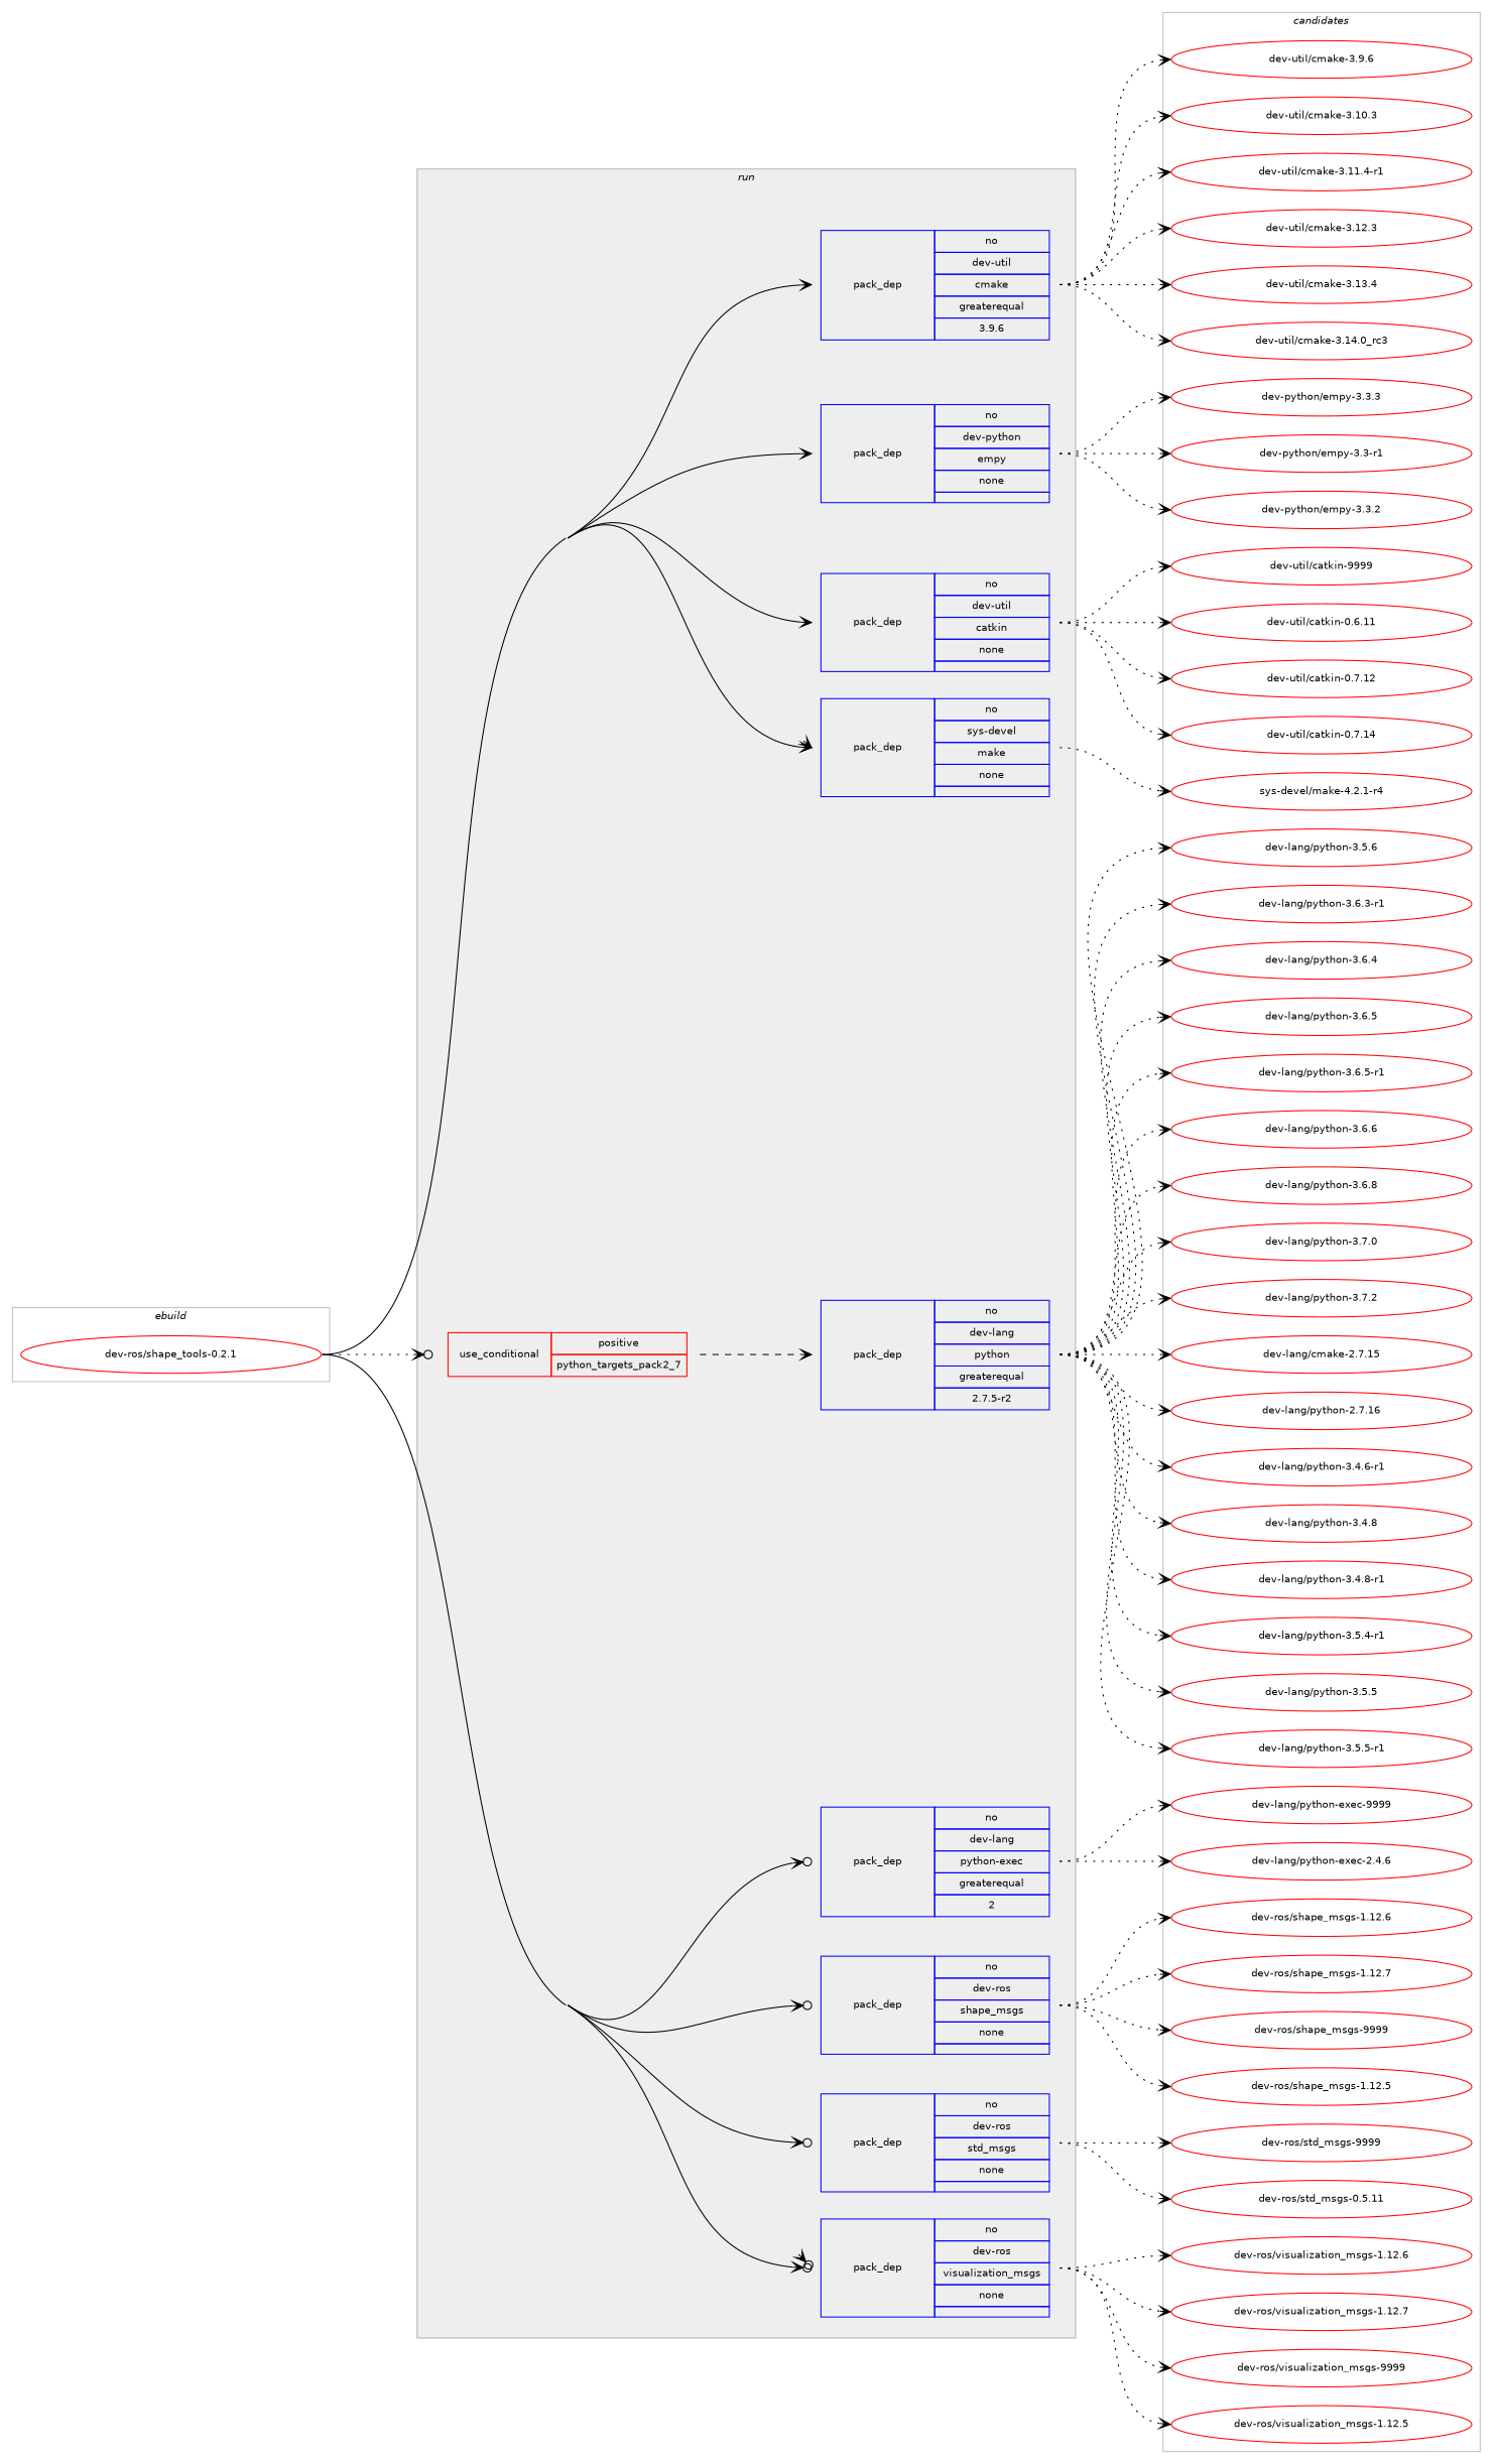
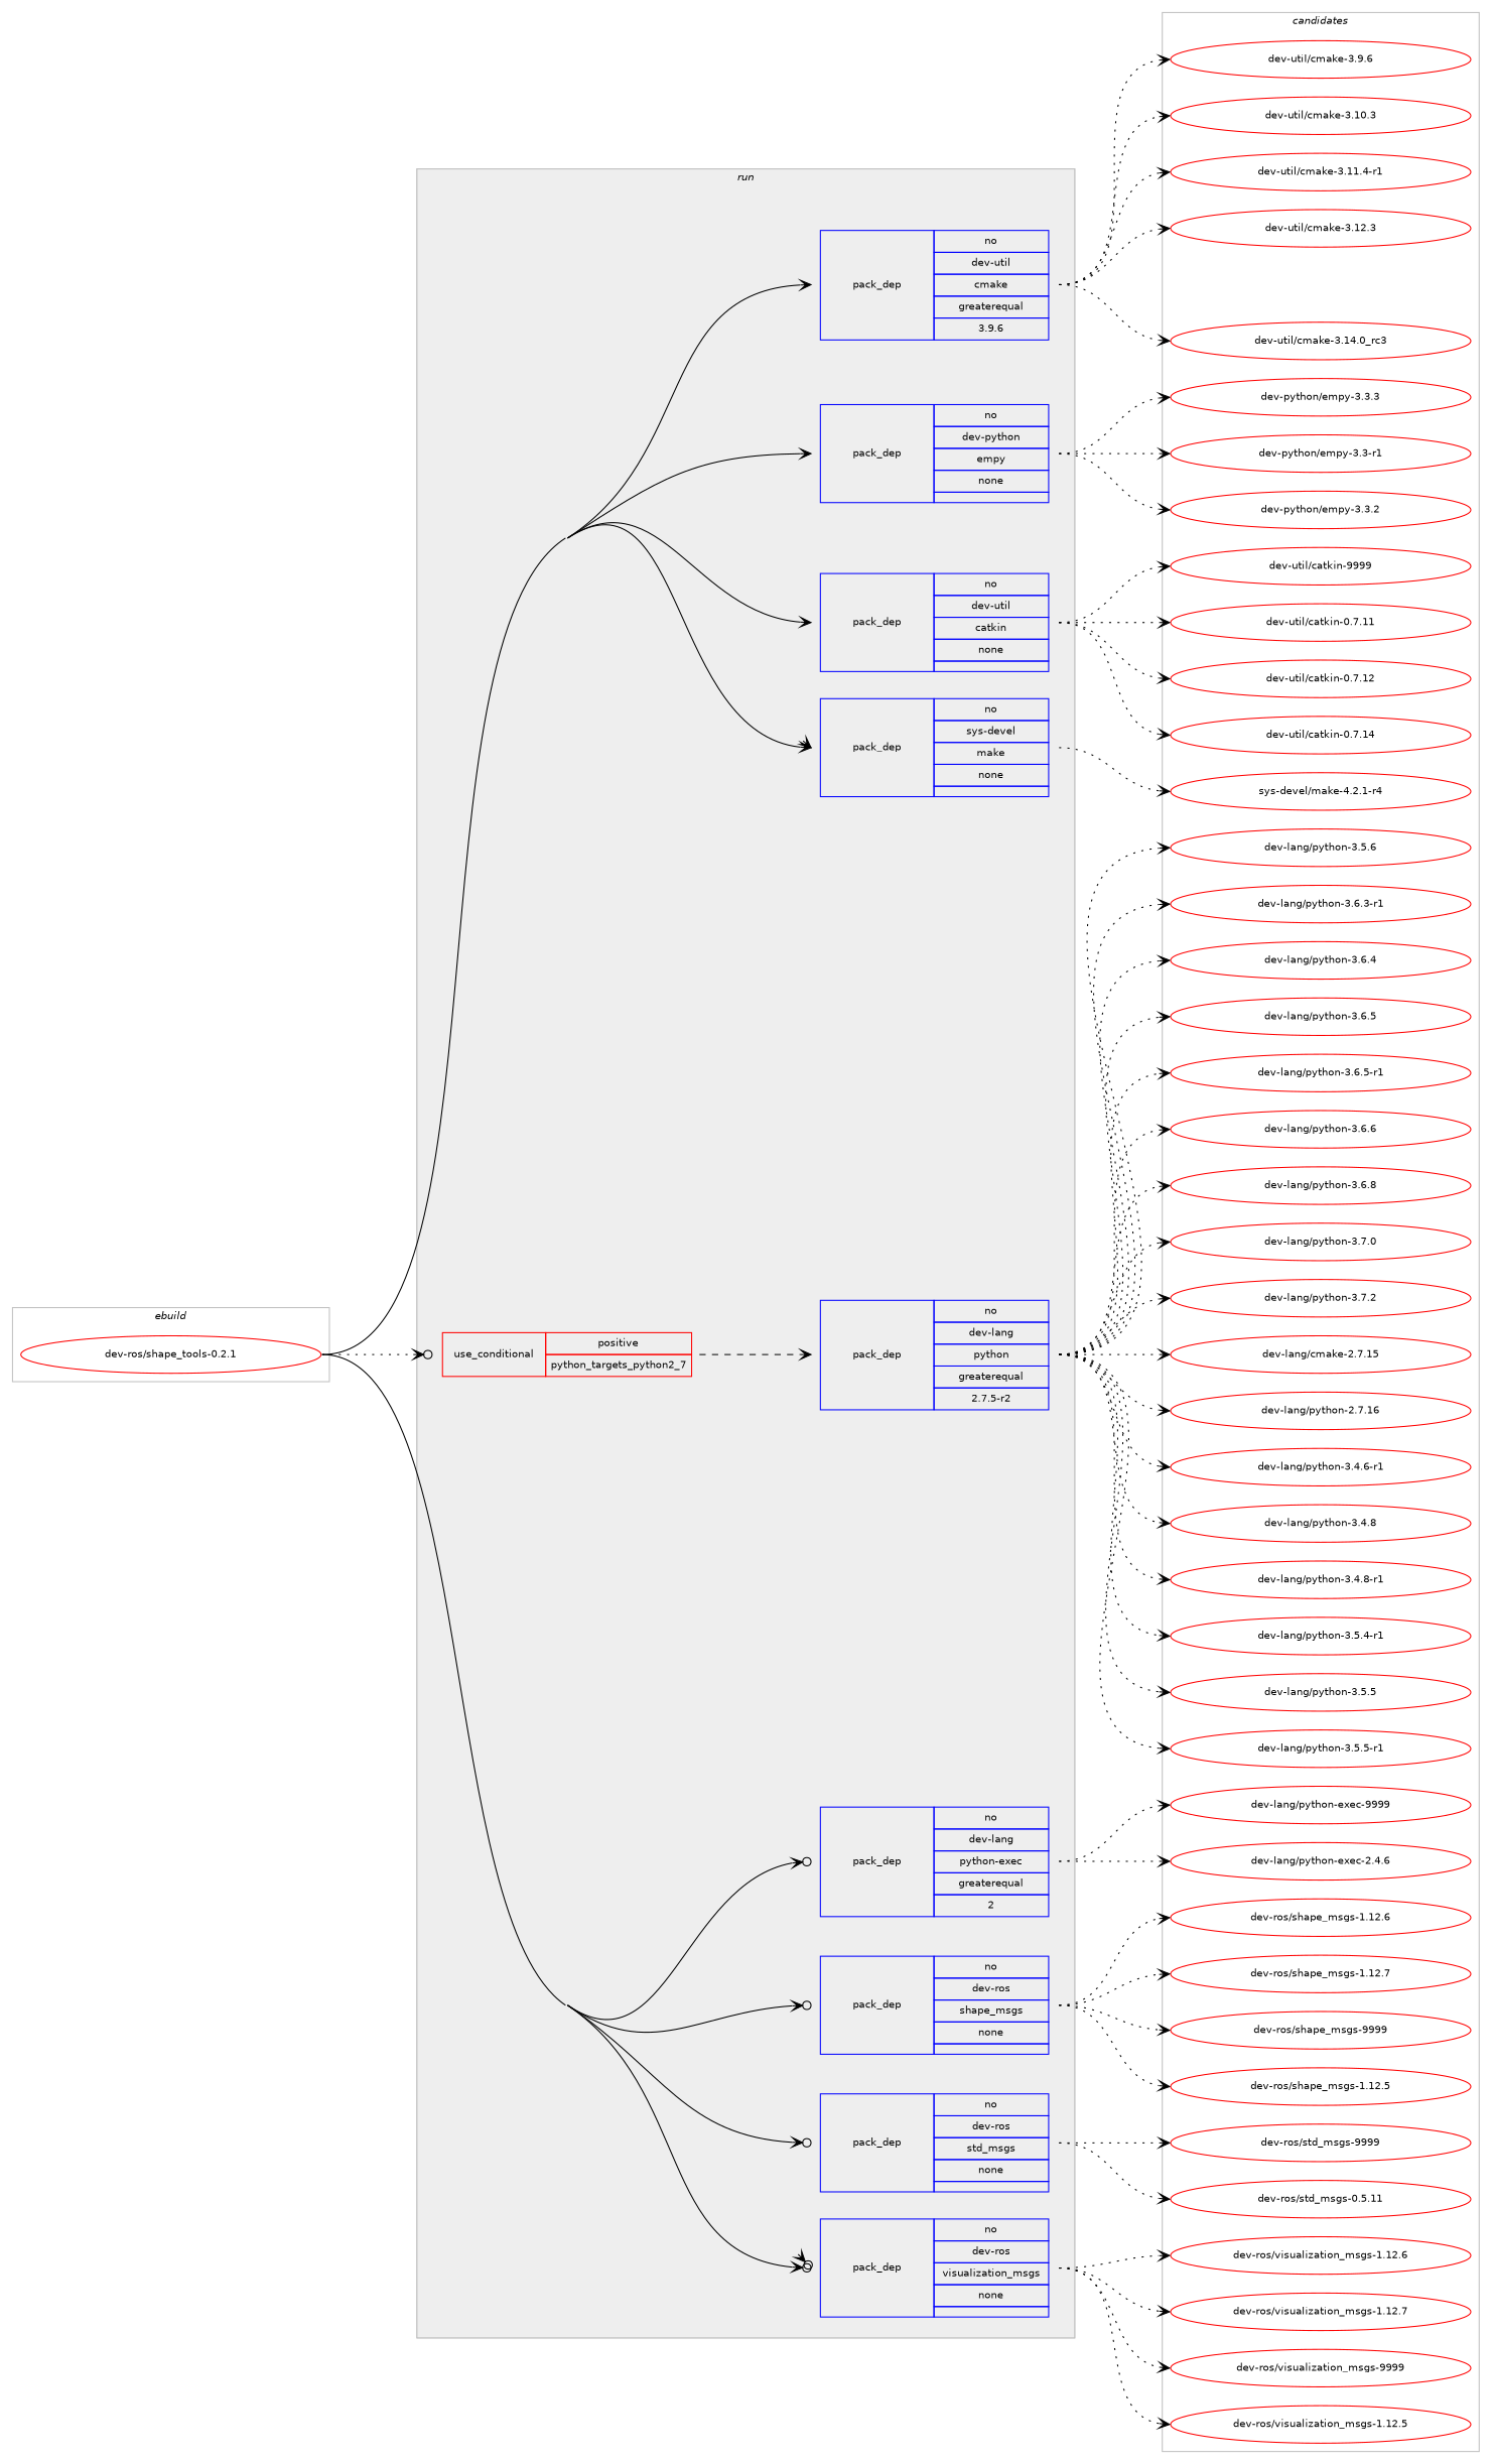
  digraph {
    compound=true
    concentrate=true
    fontname=Helvetica
    fontsize=10
    newrank=true
    rankdir=LR
    ranksep=1.5
    node [color=red fontname=Helvetica fontsize=10]
    edge [arrowhead=vee headport=w style=dotted tailport=e weight=100]
    n1 [label="dev-ros/shape_tools-0.2.1" width=4]
    n2 [color=blue label=<<TABLE BORDER="0" CELLBORDER="1" CELLSPACING="0" CELLPADDING="4" WIDTH="220"><TR><TD ROWSPAN="6" CELLPADDING="30">pack_dep</TD></TR><TR><TD WIDTH="110">no</TD></TR><TR><TD>dev-util</TD></TR><TR><TD>cmake</TD></TR><TR><TD>greaterequal</TD></TR><TR><TD>3.9.6</TD></TR></TABLE>> shape=none]
    n3 [color=blue label=<<TABLE BORDER="0" CELLBORDER="1" CELLSPACING="0" CELLPADDING="4" WIDTH="220"><TR><TD ROWSPAN="6" CELLPADDING="30">pack_dep</TD></TR><TR><TD WIDTH="110">no</TD></TR><TR><TD>dev-python</TD></TR><TR><TD>empy</TD></TR><TR><TD>none</TD></TR><TR><TD></TD></TR></TABLE>> shape=none]
    n4 [color=blue label=<<TABLE BORDER="0" CELLBORDER="1" CELLSPACING="0" CELLPADDING="4" WIDTH="220"><TR><TD ROWSPAN="6" CELLPADDING="30">pack_dep</TD></TR><TR><TD WIDTH="110">no</TD></TR><TR><TD>dev-util</TD></TR><TR><TD>catkin</TD></TR><TR><TD>none</TD></TR><TR><TD></TD></TR></TABLE>> shape=none]
    n5 [color=blue label=<<TABLE BORDER="0" CELLBORDER="1" CELLSPACING="0" CELLPADDING="4" WIDTH="220"><TR><TD ROWSPAN="6" CELLPADDING="30">pack_dep</TD></TR><TR><TD WIDTH="110">no</TD></TR><TR><TD>sys-devel</TD></TR><TR><TD>make</TD></TR><TR><TD>none</TD></TR><TR><TD></TD></TR></TABLE>> shape=none]
    n6 [color=blue label=<<TABLE BORDER="0" CELLBORDER="1" CELLSPACING="0" CELLPADDING="4" WIDTH="220"><TR><TD ROWSPAN="6" CELLPADDING="30">pack_dep</TD></TR><TR><TD WIDTH="110">no</TD></TR><TR><TD>dev-lang</TD></TR><TR><TD>python</TD></TR><TR><TD>greaterequal</TD></TR><TR><TD>2.7.5-r2</TD></TR></TABLE>> shape=none]
-   n7 [label=<<TABLE BORDER="0" CELLBORDER="1" CELLSPACING="0" CELLPADDING="4"><TR><TD ROWSPAN="3" CELLPADDING="10">use_conditional</TD></TR><TR><TD>positive</TD></TR><TR><TD>python_targets_pack2_7</TD></TR></TABLE>> shape=none]
+   n7 [label=<<TABLE BORDER="0" CELLBORDER="1" CELLSPACING="0" CELLPADDING="4"><TR><TD ROWSPAN="3" CELLPADDING="10">use_conditional</TD></TR><TR><TD>positive</TD></TR><TR><TD>python_targets_python2_7</TD></TR></TABLE>> shape=none]
    n8 [color=blue label=<<TABLE BORDER="0" CELLBORDER="1" CELLSPACING="0" CELLPADDING="4" WIDTH="220"><TR><TD ROWSPAN="6" CELLPADDING="30">pack_dep</TD></TR><TR><TD WIDTH="110">no</TD></TR><TR><TD>dev-lang</TD></TR><TR><TD>python-exec</TD></TR><TR><TD>greaterequal</TD></TR><TR><TD>2</TD></TR></TABLE>> shape=none]
    n9 [color=blue label=<<TABLE BORDER="0" CELLBORDER="1" CELLSPACING="0" CELLPADDING="4" WIDTH="220"><TR><TD ROWSPAN="6" CELLPADDING="30">pack_dep</TD></TR><TR><TD WIDTH="110">no</TD></TR><TR><TD>dev-ros</TD></TR><TR><TD>shape_msgs</TD></TR><TR><TD>none</TD></TR><TR><TD></TD></TR></TABLE>> shape=none]
    n10 [color=blue label=<<TABLE BORDER="0" CELLBORDER="1" CELLSPACING="0" CELLPADDING="4" WIDTH="220"><TR><TD ROWSPAN="6" CELLPADDING="30">pack_dep</TD></TR><TR><TD WIDTH="110">no</TD></TR><TR><TD>dev-ros</TD></TR><TR><TD>std_msgs</TD></TR><TR><TD>none</TD></TR><TR><TD></TD></TR></TABLE>> shape=none]
    n11 [color=blue label=<<TABLE BORDER="0" CELLBORDER="1" CELLSPACING="0" CELLPADDING="4" WIDTH="220"><TR><TD ROWSPAN="6" CELLPADDING="30">pack_dep</TD></TR><TR><TD WIDTH="110">no</TD></TR><TR><TD>dev-ros</TD></TR><TR><TD>visualization_msgs</TD></TR><TR><TD>none</TD></TR><TR><TD></TD></TR></TABLE>> shape=none]
    n12 [label="dev-python/empy-3.3-r1" width=4]
    n13 [label="dev-python/empy-3.3.2" width=4]
    n14 [label="dev-python/empy-3.3.3" width=4]
-   n15 [label="dev-util/catkin-0.6.11" width=4]
+   n15 [label="dev-util/catkin-0.7.11" width=4]
    n16 [label="dev-util/catkin-0.7.12" width=4]
    n17 [label="dev-util/catkin-0.7.14" width=4]
    n18 [label="dev-util/catkin-9999" width=4]
    n19 [label="dev-util/cmake-3.10.3" width=4]
    n20 [label="dev-util/cmake-3.11.4-r1" width=4]
    n21 [label="dev-util/cmake-3.12.3" width=4]
-   n22 [label="dev-util/cmake-3.13.4" width=4]
    n23 [label="dev-util/cmake-3.14.0_rc3" width=4]
    n24 [label="dev-util/cmake-3.9.6" width=4]
    n25 [label="sys-devel/make-4.2.1-r4" width=4]
    n26 [label="dev-lang/cmake-2.7.15" width=4]
    n27 [label="dev-lang/python-2.7.16" width=4]
    n28 [label="dev-lang/python-3.4.6-r1" width=4]
    n29 [label="dev-lang/python-3.4.8" width=4]
    n30 [label="dev-lang/python-3.4.8-r1" width=4]
    n31 [label="dev-lang/python-3.5.4-r1" width=4]
    n32 [label="dev-lang/python-3.5.5" width=4]
    n33 [label="dev-lang/python-3.5.5-r1" width=4]
    n34 [label="dev-lang/python-3.5.6" width=4]
    n35 [label="dev-lang/python-3.6.3-r1" width=4]
    n36 [label="dev-lang/python-3.6.4" width=4]
    n37 [label="dev-lang/python-3.6.5" width=4]
    n38 [label="dev-lang/python-3.6.5-r1" width=4]
    n39 [label="dev-lang/python-3.6.6" width=4]
    n40 [label="dev-lang/python-3.6.8" width=4]
    n41 [label="dev-lang/python-3.7.0" width=4]
    n42 [label="dev-lang/python-3.7.2" width=4]
    n43 [label="dev-lang/python-exec-2.4.6" width=4]
    n44 [label="dev-lang/python-exec-9999" width=4]
    n45 [label="dev-ros/shape_msgs-1.12.5" width=4]
    n46 [label="dev-ros/shape_msgs-1.12.6" width=4]
    n47 [label="dev-ros/shape_msgs-1.12.7" width=4]
    n48 [label="dev-ros/shape_msgs-9999" width=4]
    n49 [label="dev-ros/std_msgs-0.5.11" width=4]
    n50 [label="dev-ros/std_msgs-9999" width=4]
    n51 [label="dev-ros/visualization_msgs-1.12.5" width=4]
    n52 [label="dev-ros/visualization_msgs-1.12.6" width=4]
    n53 [label="dev-ros/visualization_msgs-1.12.7" width=4]
    n54 [label="dev-ros/visualization_msgs-9999" width=4]
    subgraph cluster_1 {
      color=gray
      label=<<i>ebuild</i>>
      rank=same
      n1
    }
    subgraph cluster_2 {
      color=gray
      label=<<i>dependencies</i>>
      subgraph cluster_3 {
        color=gray
        fillcolor="#eeeeee"
        label=<<i>compile</i>>
        style=filled
        subgraph sub_4 {
          color=gray
          fillcolor="#eeeeee"
          label=<<i>compile</i>>
          style=filled
          n2
        }
        subgraph sub_5 {
          color=gray
          fillcolor="#eeeeee"
          label=<<i>compile</i>>
          style=filled
          n3
        }
        subgraph sub_6 {
          color=gray
          fillcolor="#eeeeee"
          label=<<i>compile</i>>
          style=filled
          n4
        }
        subgraph sub_7 {
          color=gray
          fillcolor="#eeeeee"
          label=<<i>compile</i>>
          style=filled
          n5
        }
      }
      subgraph cluster_8 {
        color=gray
        fillcolor="#eeeeee"
        label=<<i>compile and run</i>>
        style=filled
        subgraph sub_9 {
          color=gray
          fillcolor="#eeeeee"
          label=<<i>compile and run</i>>
          style=filled
          n7
          subgraph sub_10 {
            color=gray
            fillcolor="#eeeeee"
            label=<<i>compile and run</i>>
            style=filled
            n6
          }
        }
        subgraph sub_11 {
          color=gray
          fillcolor="#eeeeee"
          label=<<i>compile and run</i>>
          style=filled
          n8
        }
        subgraph sub_12 {
          color=gray
          fillcolor="#eeeeee"
          label=<<i>compile and run</i>>
          style=filled
          n9
        }
        subgraph sub_13 {
          color=gray
          fillcolor="#eeeeee"
          label=<<i>compile and run</i>>
          style=filled
          n10
        }
        subgraph sub_14 {
          color=gray
          fillcolor="#eeeeee"
          label=<<i>compile and run</i>>
          style=filled
          n11
        }
      }
      subgraph cluster_15 {
        color=gray
        fillcolor="#eeeeee"
        label=<<i>run</i>>
        style=filled
      }
    }
    subgraph cluster_16 {
      color=gray
      label=<<i>candidates</i>>
      rank=same
      subgraph sub_17 {
        color=black
        label=<<i>candidates</i>>
        nodesep=1
        rank=same
        n12
        n13
        n14
      }
      subgraph sub_18 {
        color=black
        label=<<i>candidates</i>>
        nodesep=1
        rank=same
        n15
        n16
        n17
        n18
      }
      subgraph sub_19 {
        color=black
        label=<<i>candidates</i>>
        nodesep=1
        rank=same
        n19
        n20
        n21
-       n22
        n23
        n24
      }
      subgraph sub_20 {
        color=black
        label=<<i>candidates</i>>
        nodesep=1
        rank=same
        n25
      }
      subgraph sub_21 {
        color=black
        label=<<i>candidates</i>>
        nodesep=1
        rank=same
        n26
        n27
        n28
        n29
        n30
        n31
        n32
        n33
        n34
        n35
        n36
        n37
        n38
        n39
        n40
        n41
        n42
      }
      subgraph sub_22 {
        color=black
        label=<<i>candidates</i>>
        nodesep=1
        rank=same
        n43
        n44
      }
      subgraph sub_23 {
        color=black
        label=<<i>candidates</i>>
        nodesep=1
        rank=same
        n45
        n46
        n47
        n48
      }
      subgraph sub_24 {
        color=black
        label=<<i>candidates</i>>
        nodesep=1
        rank=same
        n49
        n50
      }
      subgraph sub_25 {
        color=black
        label=<<i>candidates</i>>
        nodesep=1
        rank=same
        n51
        n52
        n53
        n54
      }
    }
    n1 -> n2 [style=solid weight=20]
    n1 -> n3 [style=solid weight=20]
    n1 -> n4 [style=solid weight=20]
    n1 -> n5 [style=solid weight=20]
    n1 -> n7 [arrowhead=odotvee weight=20]
    n1 -> n8 [arrowhead=odotvee style=solid weight=20]
    n1 -> n9 [arrowhead=odotvee style=solid weight=20]
    n1 -> n10 [arrowhead=odotvee style=solid weight=20]
    n1 -> n11 [arrowhead=odotvee style=solid weight=20]
    n2 -> n19
    n2 -> n20
    n2 -> n21
-   n2 -> n22
    n2 -> n23
    n2 -> n24
    n3 -> n12
    n3 -> n13
    n3 -> n14
    n4 -> n15
    n4 -> n16
    n4 -> n17
    n4 -> n18
    n5 -> n25
    n6 -> n26
    n6 -> n27
    n6 -> n28
    n6 -> n29
    n6 -> n30
    n6 -> n31
    n6 -> n32
    n6 -> n33
    n6 -> n34
    n6 -> n35
    n6 -> n36
    n6 -> n37
    n6 -> n38
    n6 -> n39
    n6 -> n40
    n6 -> n41
    n6 -> n42
    n7 -> n6 [style=dashed weight=20]
    n8 -> n43
    n8 -> n44
    n9 -> n45
    n9 -> n46
    n9 -> n47
    n9 -> n48
    n10 -> n49
    n10 -> n50
    n11 -> n51
    n11 -> n52
    n11 -> n53
    n11 -> n54
  }
